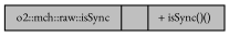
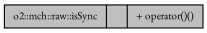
  digraph {
    rankdir=LR
    fontname="EB Garamond"
-   n1 [color=black fillcolor=grey75 fontcolor=black fontname="EB Garamond" fontsize=10 height=0.2 label="{o2::mch::raw::isSync\n||+ isSync()()\l}" shape=record style=filled width=0.4]
+   n1 [color=black fillcolor=grey75 fontcolor=black fontname="EB Garamond" fontsize=10 height=0.2 label="{o2::mch::raw::isSync\n||+ operator()()\l}" shape=record style=filled width=0.4]
  }
